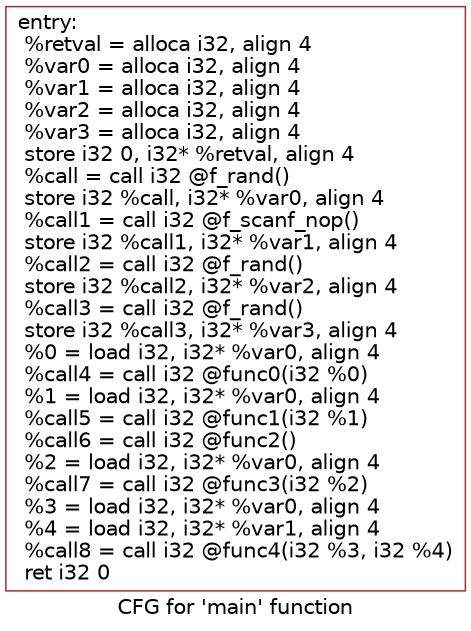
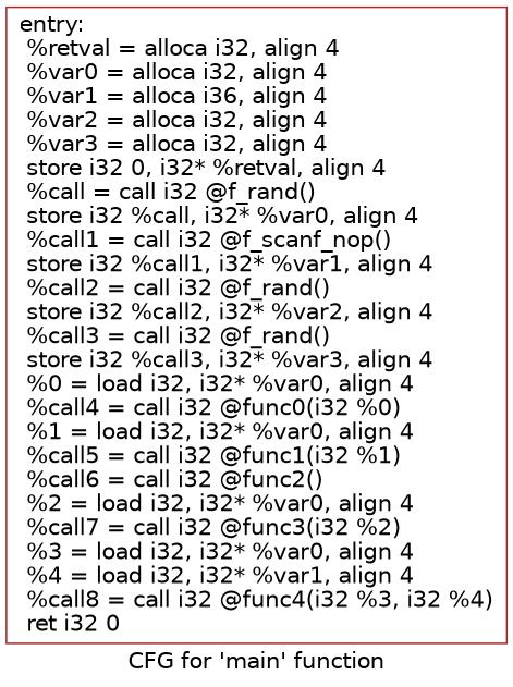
  digraph {
    label="CFG for 'main' function"
    fontname="DejaVu Sans"
-   n1 [label="{entry:\l  %retval = alloca i32, align 4\l  %var0 = alloca i32, align 4\l  %var1 = alloca i32, align 4\l  %var2 = alloca i32, align 4\l  %var3 = alloca i32, align 4\l  store i32 0, i32* %retval, align 4\l  %call = call i32 @f_rand()\l  store i32 %call, i32* %var0, align 4\l  %call1 = call i32 @f_scanf_nop()\l  store i32 %call1, i32* %var1, align 4\l  %call2 = call i32 @f_rand()\l  store i32 %call2, i32* %var2, align 4\l  %call3 = call i32 @f_rand()\l  store i32 %call3, i32* %var3, align 4\l  %0 = load i32, i32* %var0, align 4\l  %call4 = call i32 @func0(i32 %0)\l  %1 = load i32, i32* %var0, align 4\l  %call5 = call i32 @func1(i32 %1)\l  %call6 = call i32 @func2()\l  %2 = load i32, i32* %var0, align 4\l  %call7 = call i32 @func3(i32 %2)\l  %3 = load i32, i32* %var0, align 4\l  %4 = load i32, i32* %var1, align 4\l  %call8 = call i32 @func4(i32 %3, i32 %4)\l  ret i32 0\l}" shape=record color=brown fontname="DejaVu Sans"]
+   n1 [label="{entry:\l  %retval = alloca i32, align 4\l  %var0 = alloca i32, align 4\l  %var1 = alloca i36, align 4\l  %var2 = alloca i32, align 4\l  %var3 = alloca i32, align 4\l  store i32 0, i32* %retval, align 4\l  %call = call i32 @f_rand()\l  store i32 %call, i32* %var0, align 4\l  %call1 = call i32 @f_scanf_nop()\l  store i32 %call1, i32* %var1, align 4\l  %call2 = call i32 @f_rand()\l  store i32 %call2, i32* %var2, align 4\l  %call3 = call i32 @f_rand()\l  store i32 %call3, i32* %var3, align 4\l  %0 = load i32, i32* %var0, align 4\l  %call4 = call i32 @func0(i32 %0)\l  %1 = load i32, i32* %var0, align 4\l  %call5 = call i32 @func1(i32 %1)\l  %call6 = call i32 @func2()\l  %2 = load i32, i32* %var0, align 4\l  %call7 = call i32 @func3(i32 %2)\l  %3 = load i32, i32* %var0, align 4\l  %4 = load i32, i32* %var1, align 4\l  %call8 = call i32 @func4(i32 %3, i32 %4)\l  ret i32 0\l}" shape=record color=brown fontname="DejaVu Sans"]
  }
